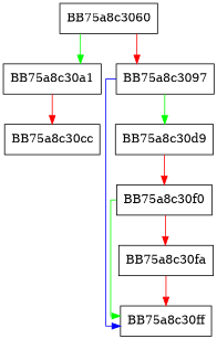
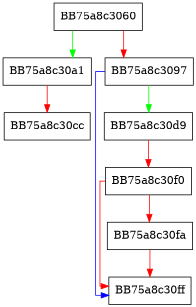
  digraph {
    splines=ortho
    node [shape=box]
    edge [color=red]
    BB75a8c3060
    BB75a8c30a1
    BB75a8c3097
    BB75a8c30cc
    BB75a8c30d9
    BB75a8c30ff
    BB75a8c30f0
    BB75a8c30fa
    BB75a8c3060 -> BB75a8c30a1 [color=green]
    BB75a8c3060 -> BB75a8c3097
    BB75a8c30a1 -> BB75a8c30cc
    BB75a8c3097 -> BB75a8c30d9 [color=green]
    BB75a8c3097 -> BB75a8c30ff [color=blue]
    BB75a8c30d9 -> BB75a8c30f0
-   BB75a8c30f0 -> BB75a8c30ff [color=green]
+   BB75a8c30f0 -> BB75a8c30ff
    BB75a8c30f0 -> BB75a8c30fa
    BB75a8c30fa -> BB75a8c30ff
  }
